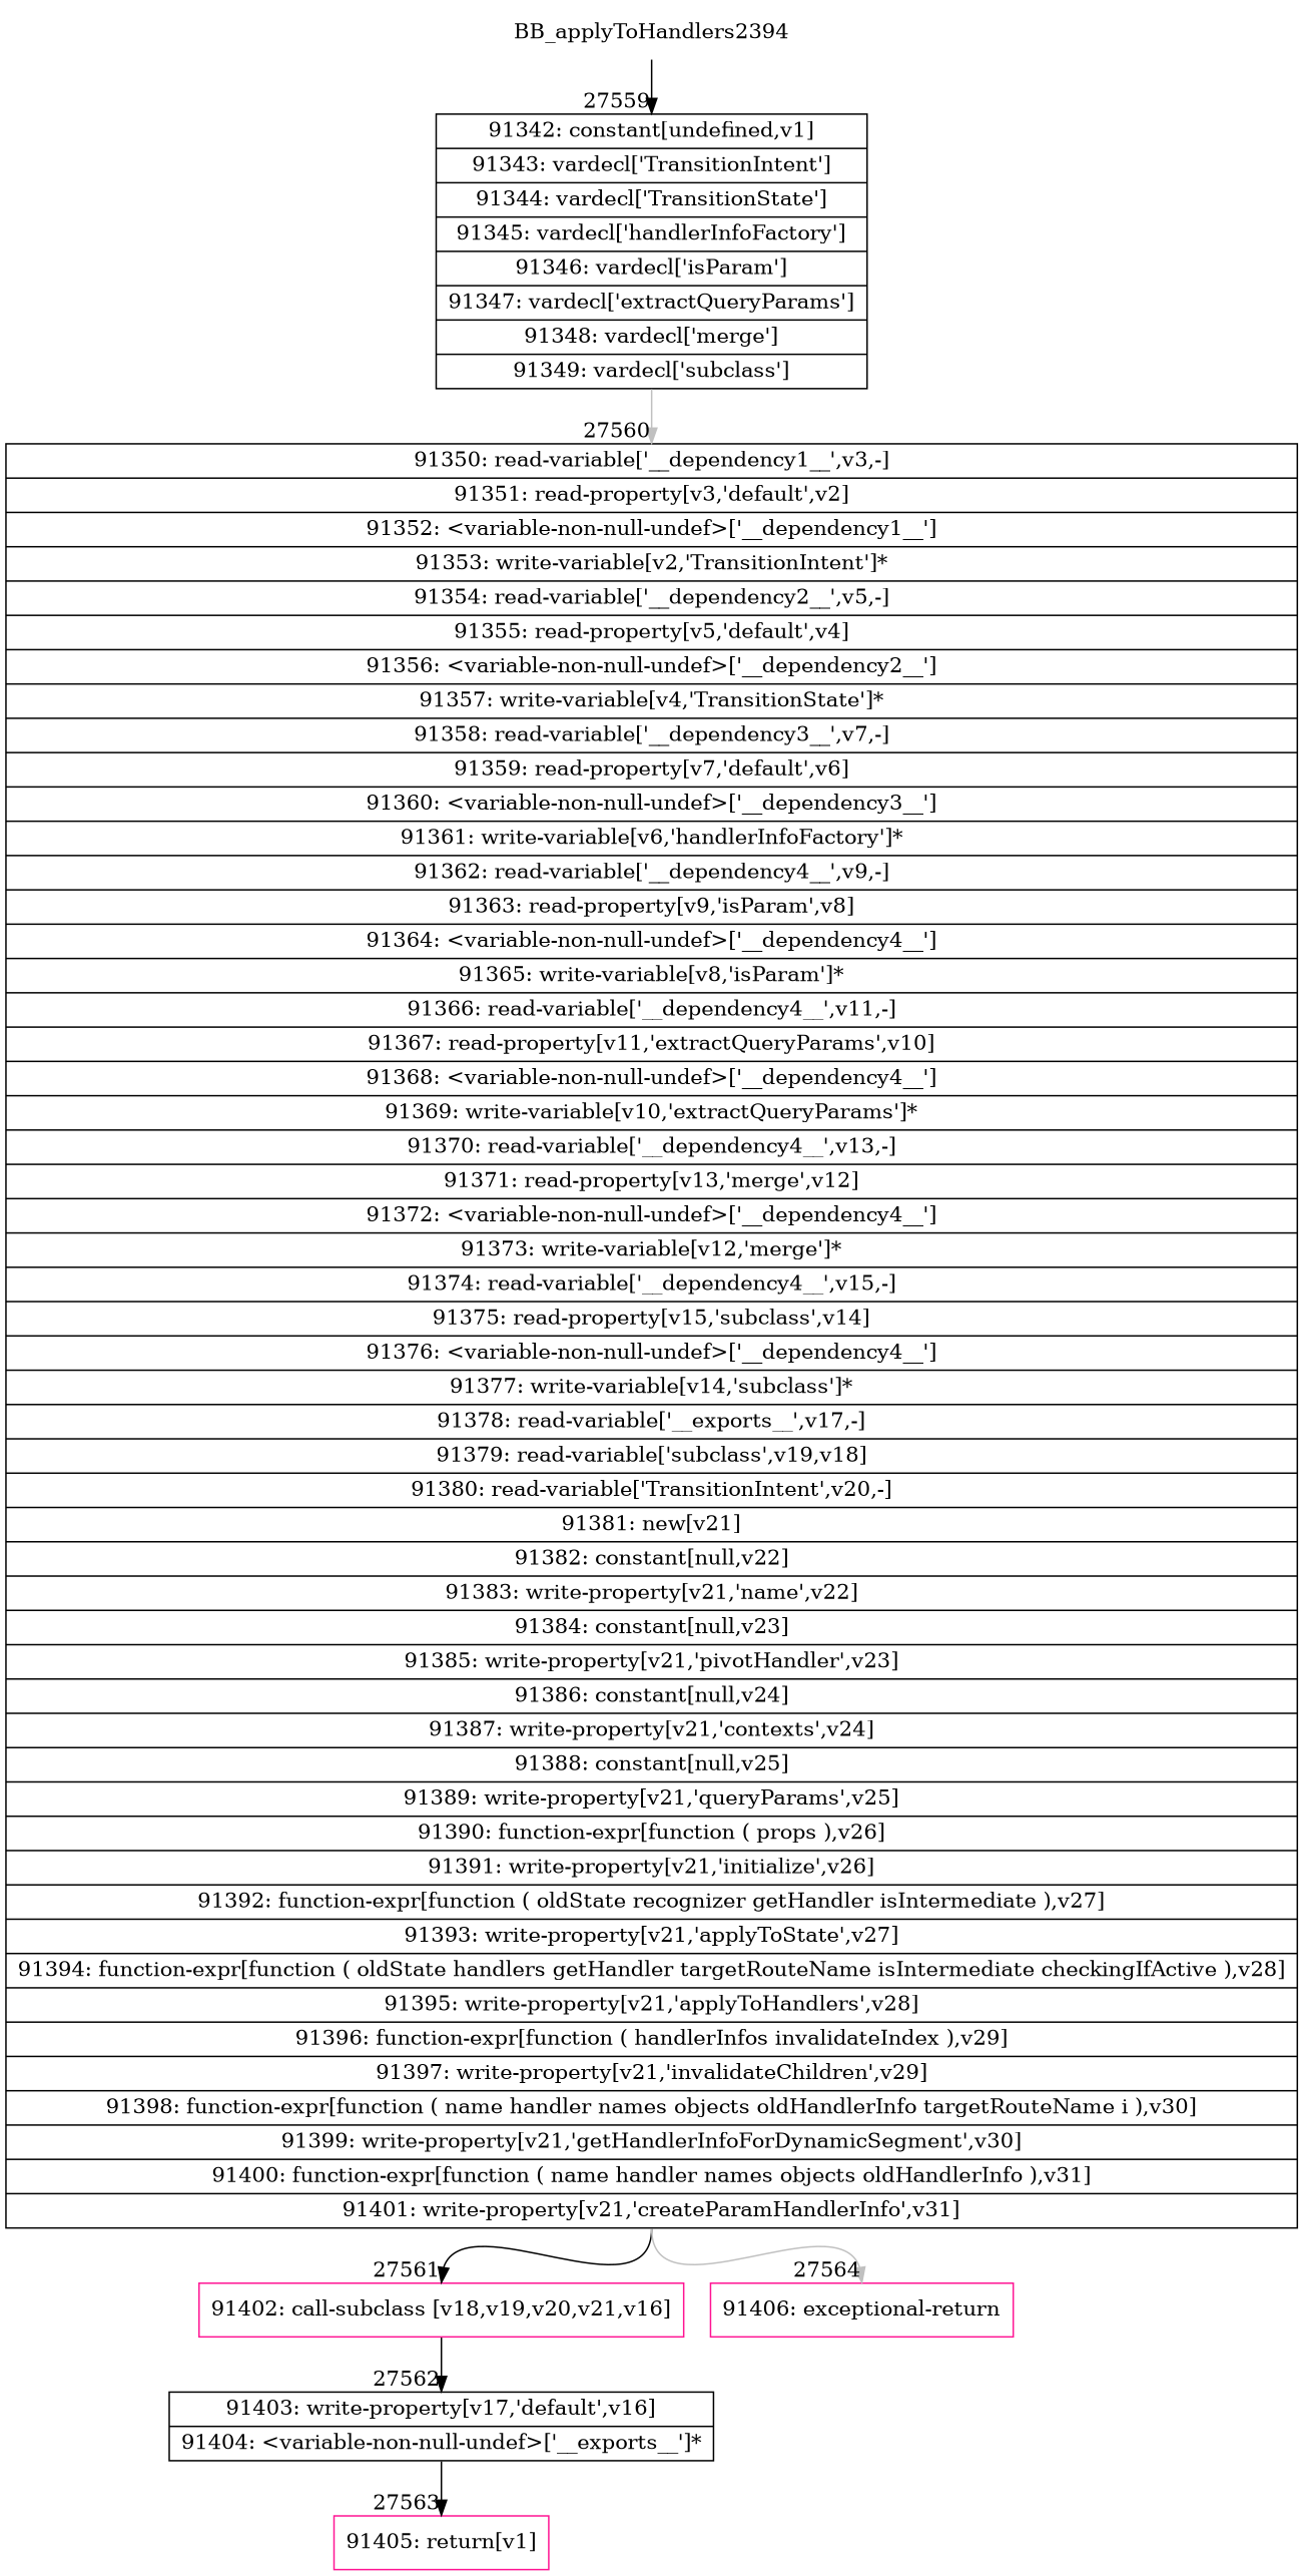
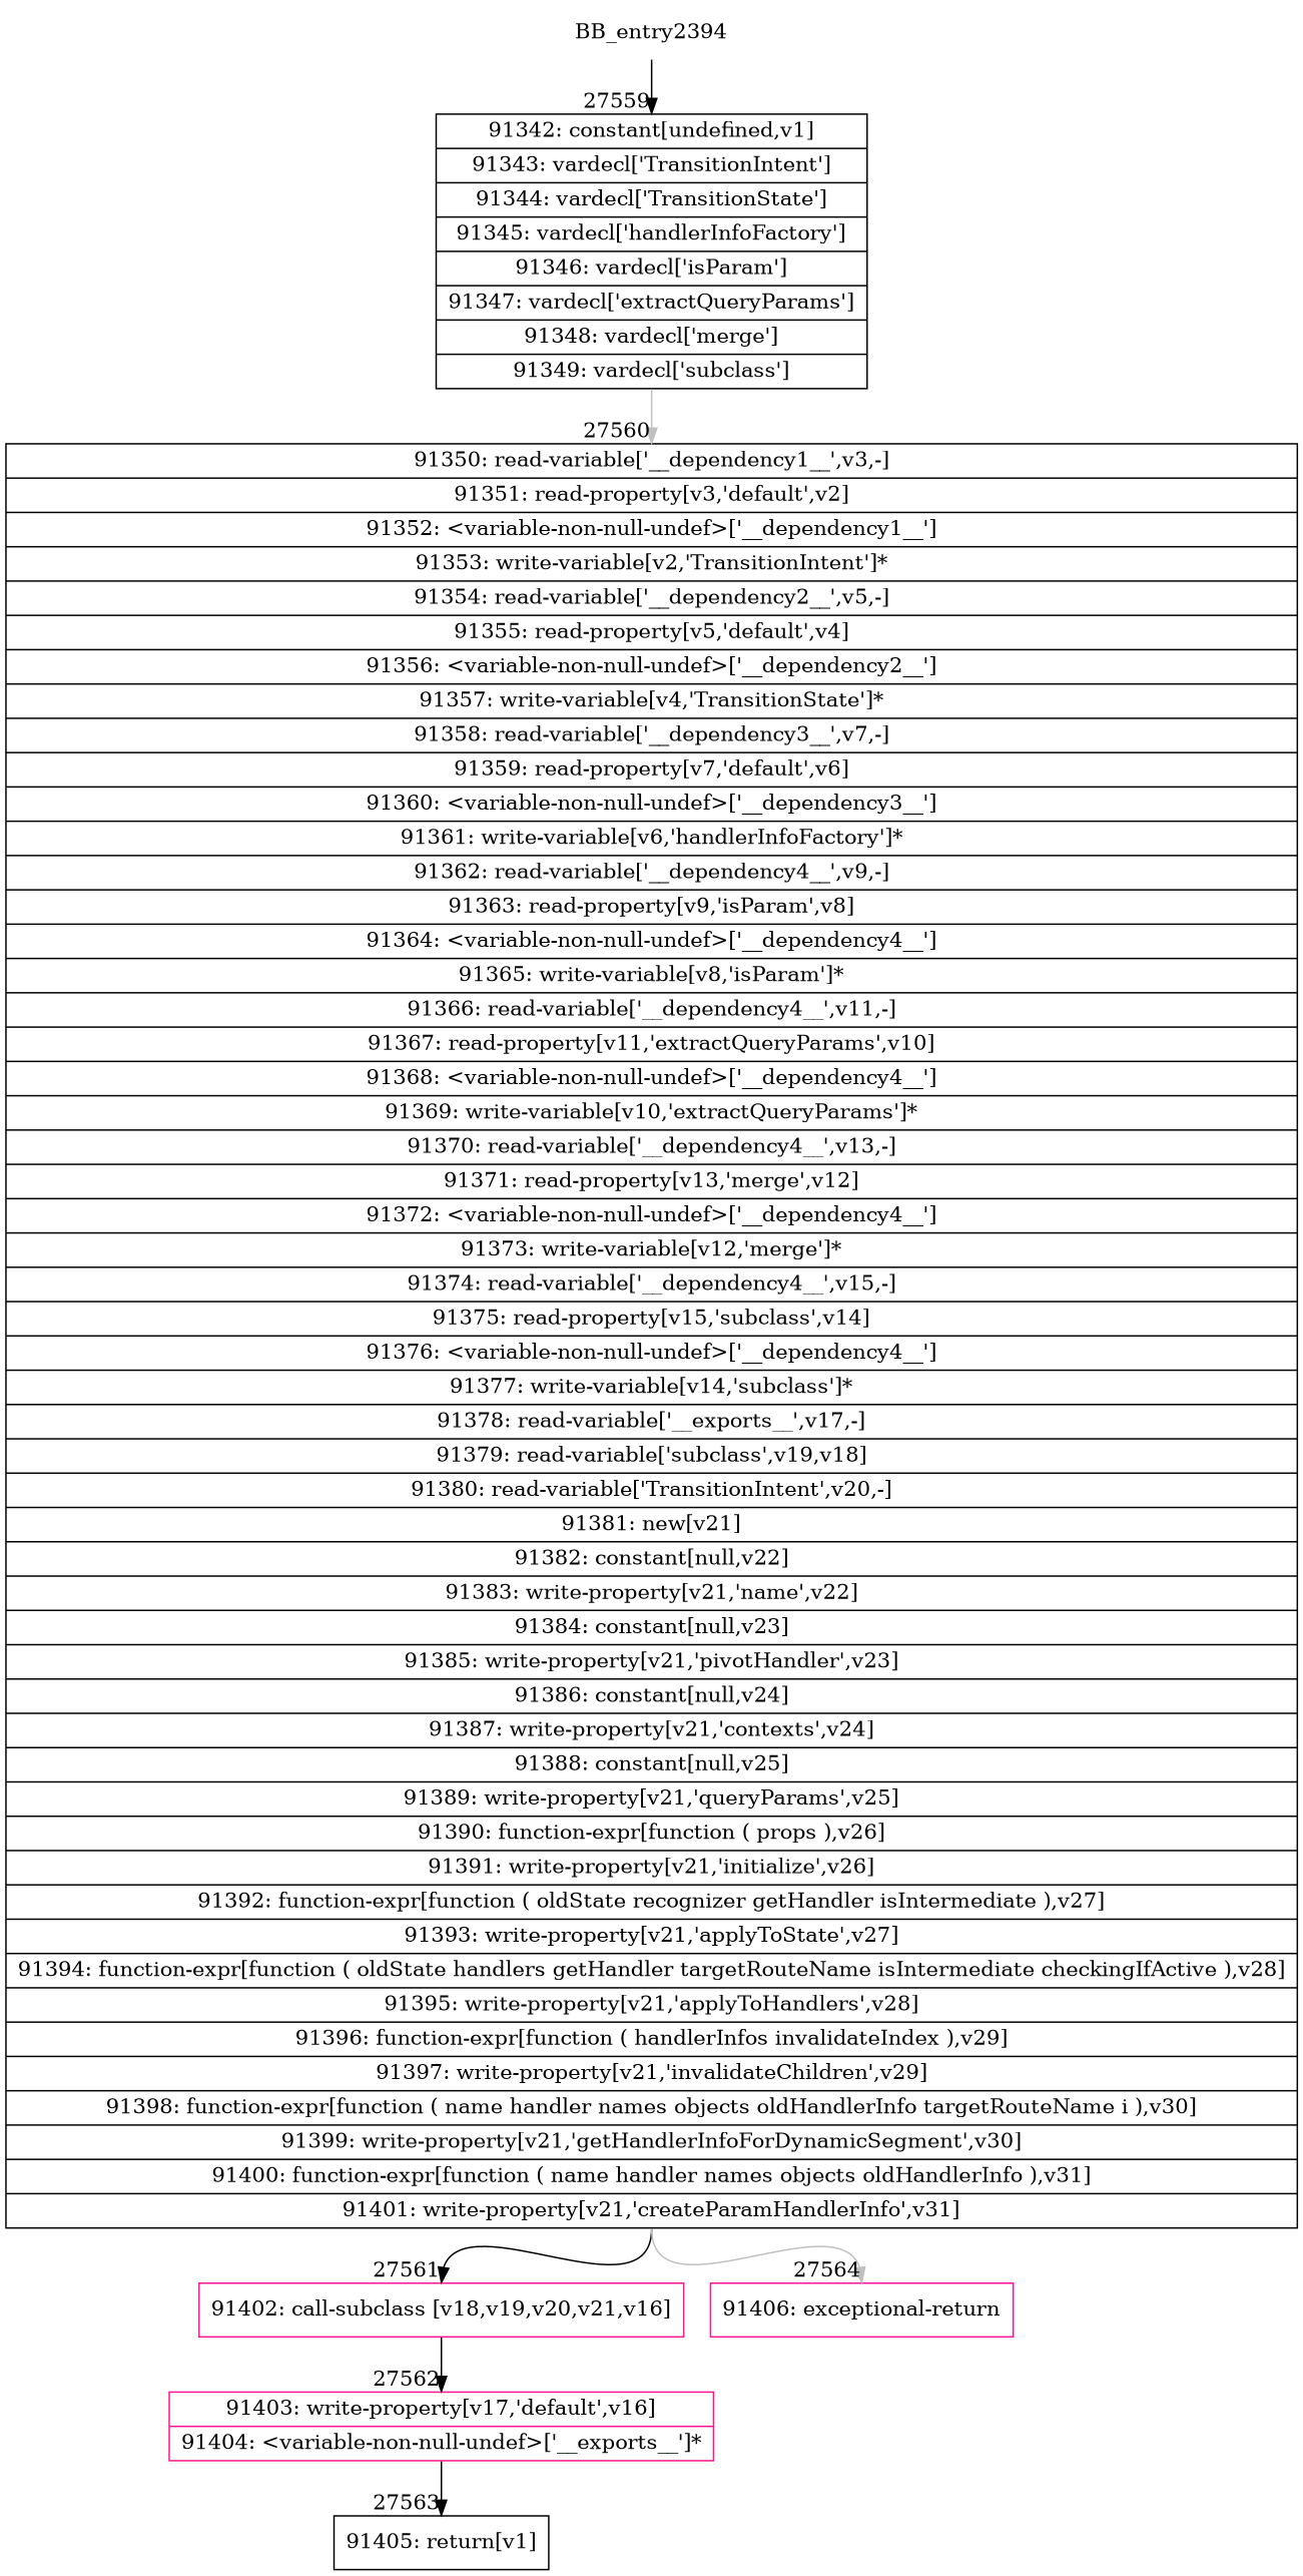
  digraph {
    rankdir=TD
    node [color=deeppink shape=record]
    edge [headport=n tailport=s]
-   BB_entry2394 [shape=none label=BB_applyToHandlers2394]
+   BB_entry2394 [shape=none]
    n2 [color=black label="{91342: constant[undefined,v1]|91343: vardecl['TransitionIntent']|91344: vardecl['TransitionState']|91345: vardecl['handlerInfoFactory']|91346: vardecl['isParam']|91347: vardecl['extractQueryParams']|91348: vardecl['merge']|91349: vardecl['subclass']}"]
    n3 [color=black label="{91350: read-variable['__dependency1__',v3,-]|91351: read-property[v3,'default',v2]|91352: \<variable-non-null-undef\>['__dependency1__']|91353: write-variable[v2,'TransitionIntent']*|91354: read-variable['__dependency2__',v5,-]|91355: read-property[v5,'default',v4]|91356: \<variable-non-null-undef\>['__dependency2__']|91357: write-variable[v4,'TransitionState']*|91358: read-variable['__dependency3__',v7,-]|91359: read-property[v7,'default',v6]|91360: \<variable-non-null-undef\>['__dependency3__']|91361: write-variable[v6,'handlerInfoFactory']*|91362: read-variable['__dependency4__',v9,-]|91363: read-property[v9,'isParam',v8]|91364: \<variable-non-null-undef\>['__dependency4__']|91365: write-variable[v8,'isParam']*|91366: read-variable['__dependency4__',v11,-]|91367: read-property[v11,'extractQueryParams',v10]|91368: \<variable-non-null-undef\>['__dependency4__']|91369: write-variable[v10,'extractQueryParams']*|91370: read-variable['__dependency4__',v13,-]|91371: read-property[v13,'merge',v12]|91372: \<variable-non-null-undef\>['__dependency4__']|91373: write-variable[v12,'merge']*|91374: read-variable['__dependency4__',v15,-]|91375: read-property[v15,'subclass',v14]|91376: \<variable-non-null-undef\>['__dependency4__']|91377: write-variable[v14,'subclass']*|91378: read-variable['__exports__',v17,-]|91379: read-variable['subclass',v19,v18]|91380: read-variable['TransitionIntent',v20,-]|91381: new[v21]|91382: constant[null,v22]|91383: write-property[v21,'name',v22]|91384: constant[null,v23]|91385: write-property[v21,'pivotHandler',v23]|91386: constant[null,v24]|91387: write-property[v21,'contexts',v24]|91388: constant[null,v25]|91389: write-property[v21,'queryParams',v25]|91390: function-expr[function ( props ),v26]|91391: write-property[v21,'initialize',v26]|91392: function-expr[function ( oldState recognizer getHandler isIntermediate ),v27]|91393: write-property[v21,'applyToState',v27]|91394: function-expr[function ( oldState handlers getHandler targetRouteName isIntermediate checkingIfActive ),v28]|91395: write-property[v21,'applyToHandlers',v28]|91396: function-expr[function ( handlerInfos invalidateIndex ),v29]|91397: write-property[v21,'invalidateChildren',v29]|91398: function-expr[function ( name handler names objects oldHandlerInfo targetRouteName i ),v30]|91399: write-property[v21,'getHandlerInfoForDynamicSegment',v30]|91400: function-expr[function ( name handler names objects oldHandlerInfo ),v31]|91401: write-property[v21,'createParamHandlerInfo',v31]}"]
    n4 [label="{91402: call-subclass [v18,v19,v20,v21,v16]}"]
    n5 [label="{91406: exceptional-return}"]
-   n6 [color=black label="{91403: write-property[v17,'default',v16]|91404: \<variable-non-null-undef\>['__exports__']*}"]
-   n7 [label="{91405: return[v1]}"]
+   n6 [label="{91403: write-property[v17,'default',v16]|91404: \<variable-non-null-undef\>['__exports__']*}"]
+   n7 [color=black label="{91405: return[v1]}"]
    BB_entry2394 -> n2 [headlabel="    27559"]
    n2 -> n3 [color=gray headlabel="      27560"]
    n3 -> n4 [headlabel="      27561"]
    n3 -> n5 [color=gray headlabel="      27564"]
    n4 -> n6 [headlabel="      27562"]
    n6 -> n7 [headlabel="      27563"]
  }
